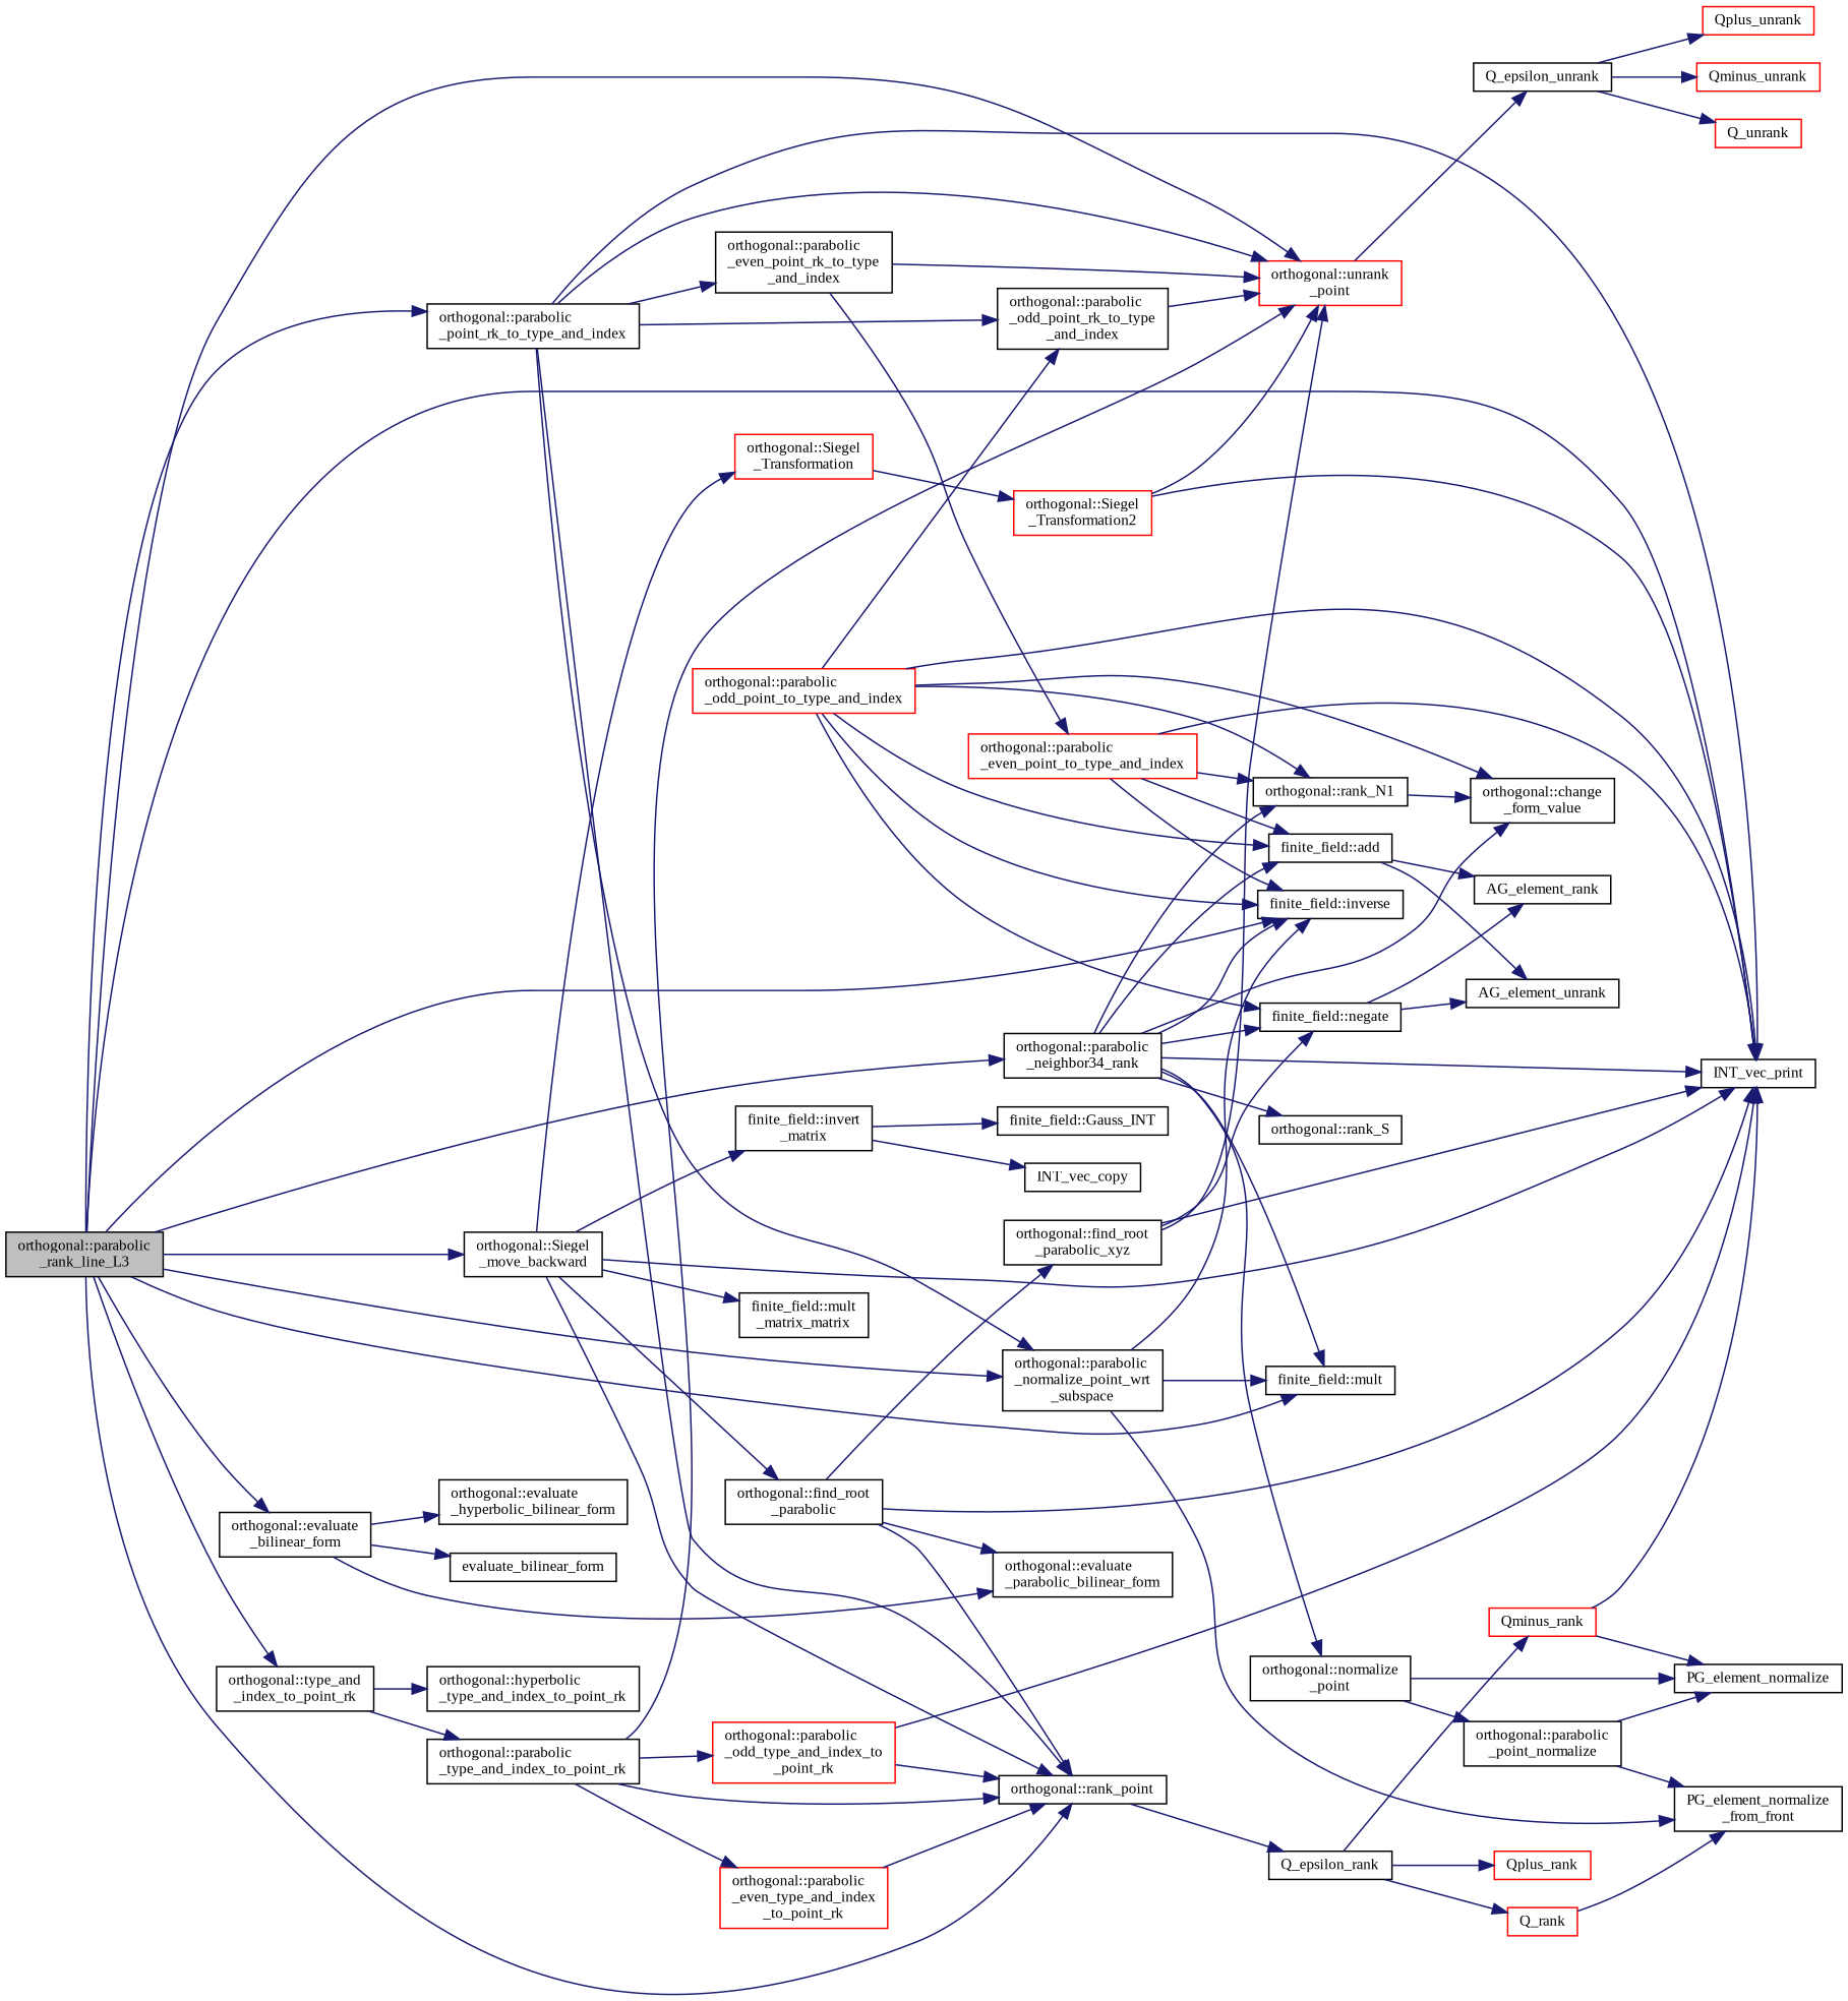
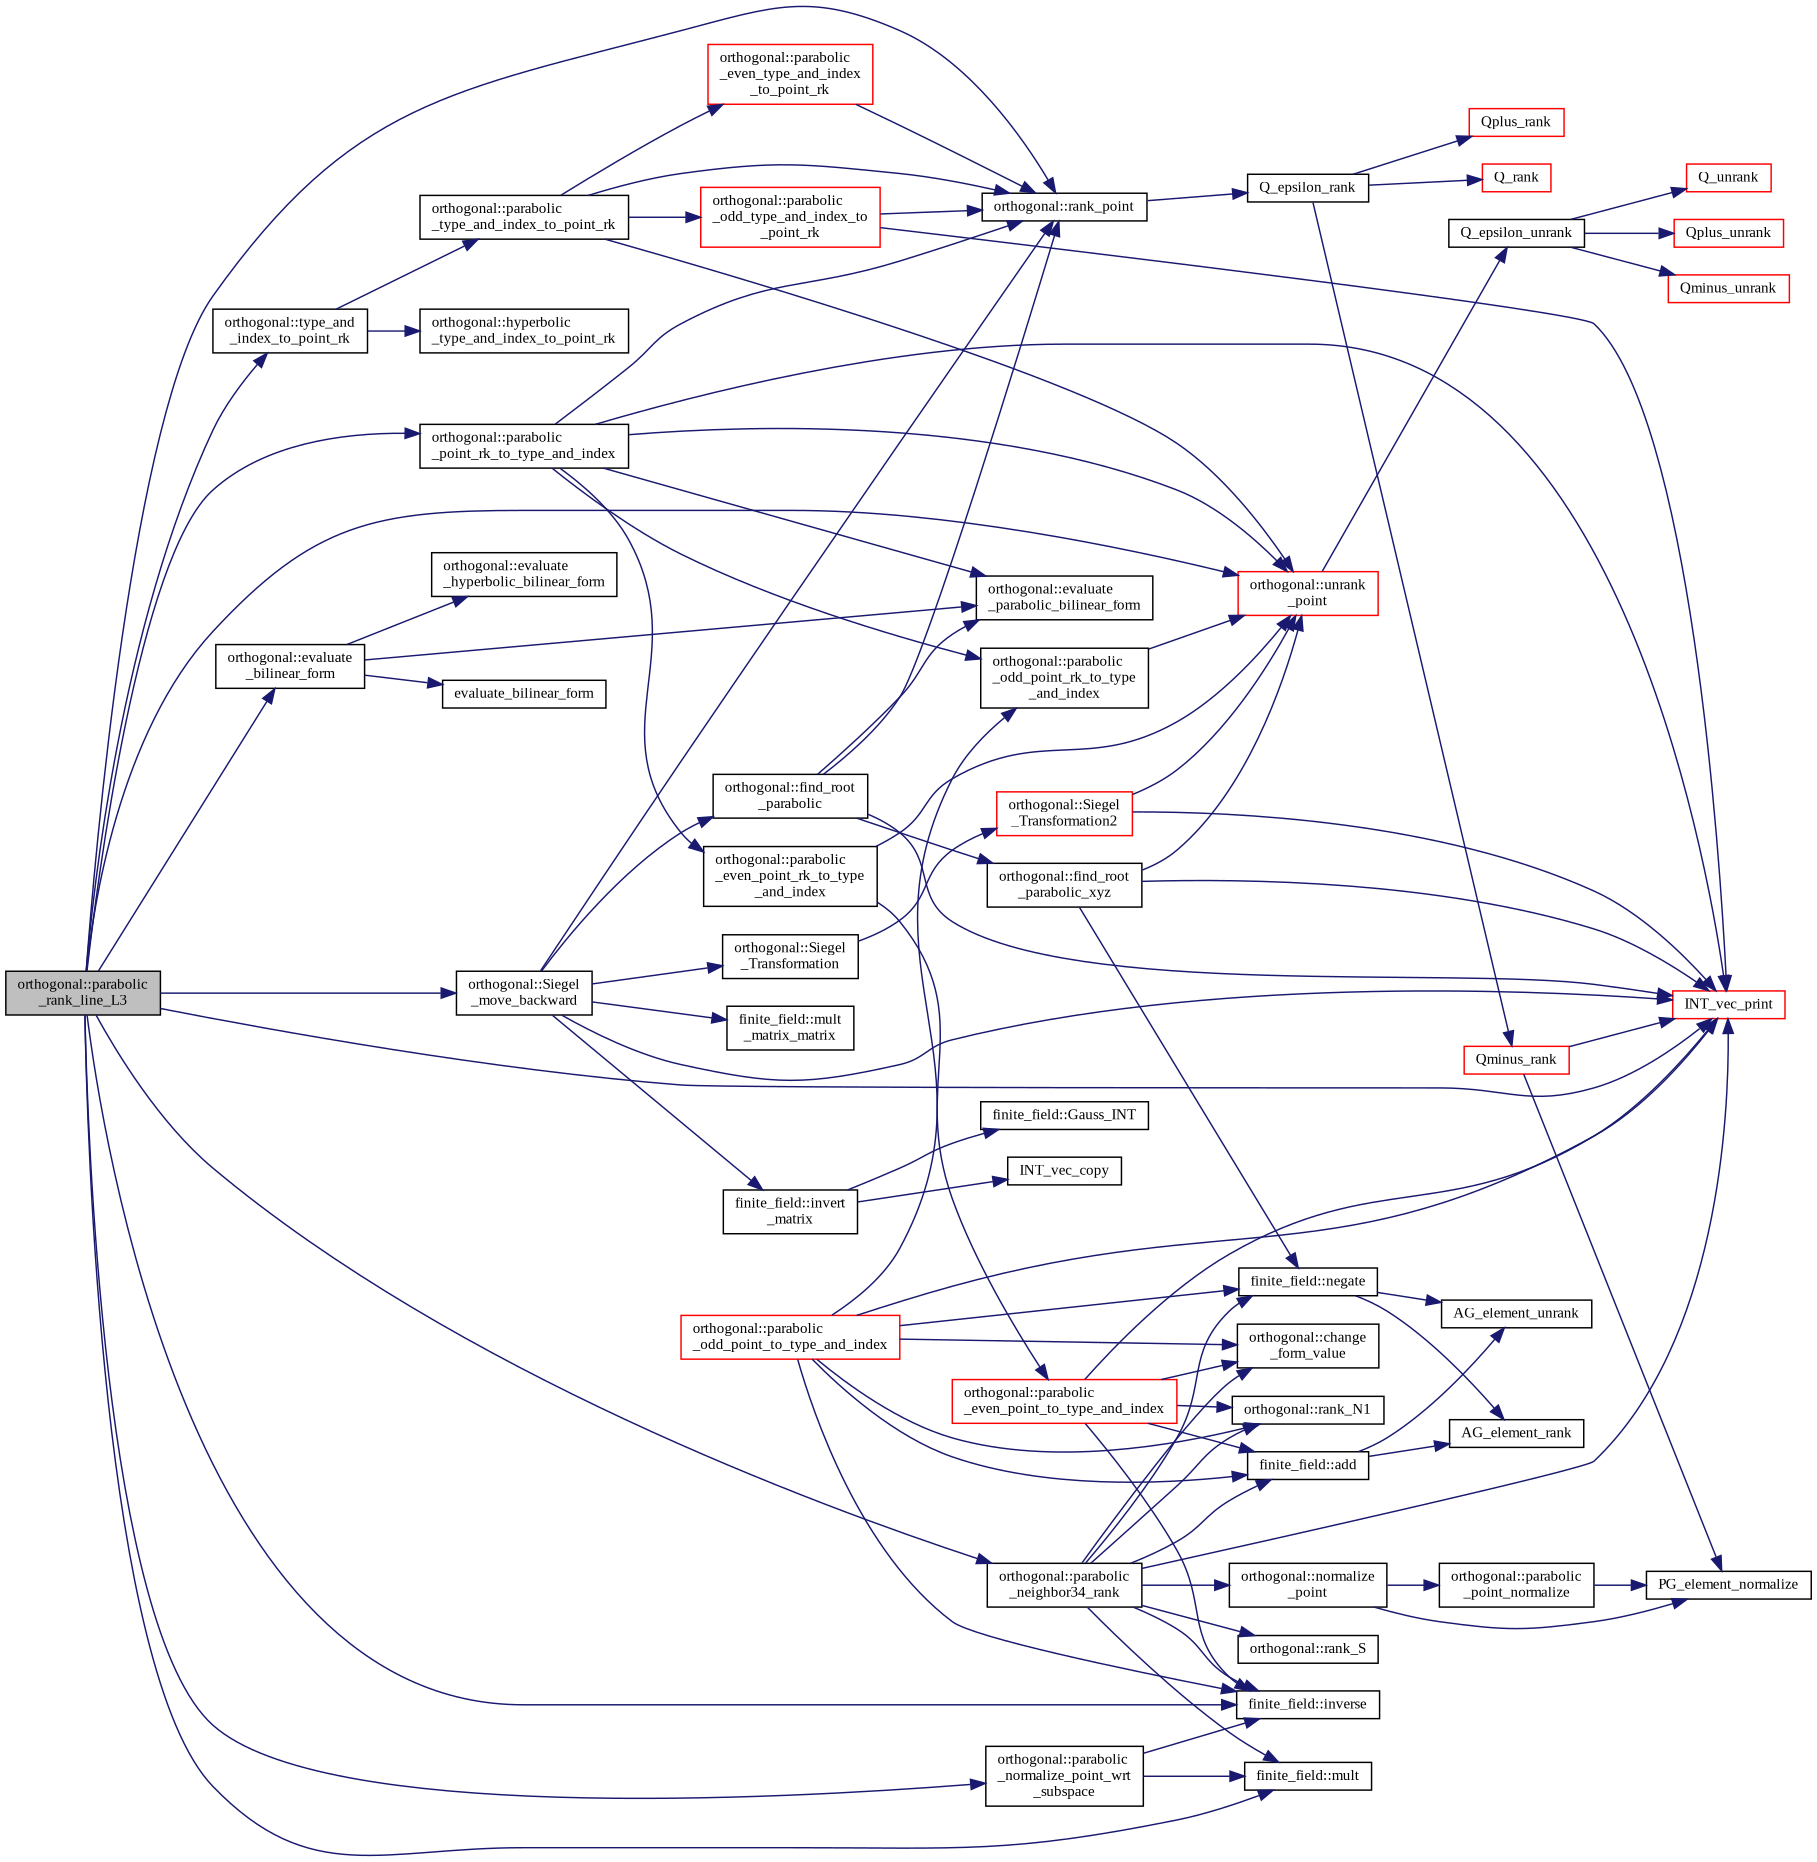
  digraph {
    fontname="Liberation Serif"
    rankdir=LR
    node [color=black fillcolor=white fontname="Liberation Serif" fontsize=10 shape=record style=filled]
    edge [color=midnightblue fontname="Liberation Serif" fontsize=10 labelfontname=Helvetica labelfontsize=10 style=solid]
    n1 [fillcolor=grey75 fontcolor=black height=0.2 label="orthogonal::parabolic\l_rank_line_L3" width=0.4]
    n2 [height=0.2 label="orthogonal::type_and\l_index_to_point_rk" width=0.4]
    n3 [color=red height=0.2 label="orthogonal::unrank\l_point" width=0.4]
    n4 [height=0.2 label="orthogonal::rank_point" width=0.4]
-   n5 [height=0.2 label=INT_vec_print width=0.4]
+   n5 [color=red height=0.2 label=INT_vec_print width=0.4]
    n6 [height=0.2 label="orthogonal::parabolic\l_normalize_point_wrt\l_subspace" width=0.4]
    n7 [height=0.2 label="finite_field::inverse" width=0.4]
    n8 [height=0.2 label="finite_field::mult" width=0.4]
    n9 [height=0.2 label="orthogonal::parabolic\l_point_rk_to_type_and_index" width=0.4]
    n10 [height=0.2 label="orthogonal::Siegel\l_move_backward" width=0.4]
    n11 [height=0.2 label="orthogonal::evaluate\l_bilinear_form" width=0.4]
    n12 [height=0.2 label="orthogonal::parabolic\l_neighbor34_rank" width=0.4]
    n13 [height=0.2 label="orthogonal::hyperbolic\l_type_and_index_to_point_rk" width=0.4]
    n14 [height=0.2 label="orthogonal::parabolic\l_type_and_index_to_point_rk" width=0.4]
    n15 [height=0.2 label=Q_epsilon_unrank width=0.4]
    n16 [height=0.2 label=Q_epsilon_rank width=0.4]
-   n17 [height=0.2 label="PG_element_normalize\l_from_front" width=0.4]
    n18 [height=0.2 label="orthogonal::parabolic\l_even_point_rk_to_type\l_and_index" width=0.4]
    n19 [height=0.2 label="orthogonal::parabolic\l_odd_point_rk_to_type\l_and_index" width=0.4]
    n20 [height=0.2 label="orthogonal::find_root\l_parabolic" width=0.4]
-   n21 [color=red height=0.2 label="orthogonal::Siegel\l_Transformation" width=0.4]
+   n21 [height=0.2 label="orthogonal::Siegel\l_Transformation" width=0.4]
    n22 [height=0.2 label="finite_field::invert\l_matrix" width=0.4]
    n23 [height=0.2 label="finite_field::mult\l_matrix_matrix" width=0.4]
    n24 [height=0.2 label="orthogonal::evaluate\l_parabolic_bilinear_form" width=0.4]
    n25 [height=0.2 label="orthogonal::evaluate\l_hyperbolic_bilinear_form" width=0.4]
    n26 [height=0.2 label=evaluate_bilinear_form width=0.4]
    n27 [height=0.2 label="orthogonal::change\l_form_value" width=0.4]
    n28 [height=0.2 label="orthogonal::rank_N1" width=0.4]
    n29 [height=0.2 label="finite_field::add" width=0.4]
    n30 [height=0.2 label="finite_field::negate" width=0.4]
    n31 [height=0.2 label="orthogonal::normalize\l_point" width=0.4]
    n32 [height=0.2 label="orthogonal::rank_S" width=0.4]
    n33 [color=red height=0.2 label="orthogonal::parabolic\l_even_type_and_index\l_to_point_rk" width=0.4]
    n34 [color=red height=0.2 label="orthogonal::parabolic\l_odd_type_and_index_to\l_point_rk" width=0.4]
    n35 [color=red height=0.2 label=Q_unrank width=0.4]
    n36 [color=red height=0.2 label=Qplus_unrank width=0.4]
    n37 [color=red height=0.2 label=Qminus_unrank width=0.4]
    n38 [color=red height=0.2 label=Q_rank width=0.4]
    n39 [color=red height=0.2 label=Qplus_rank width=0.4]
    n40 [color=red height=0.2 label=Qminus_rank width=0.4]
    n41 [height=0.2 label=PG_element_normalize width=0.4]
    n42 [color=red height=0.2 label="orthogonal::parabolic\l_even_point_to_type_and_index" width=0.4]
    n43 [height=0.2 label=AG_element_unrank width=0.4]
    n44 [height=0.2 label=AG_element_rank width=0.4]
    n45 [color=red height=0.2 label="orthogonal::parabolic\l_odd_point_to_type_and_index" width=0.4]
    n46 [height=0.2 label="orthogonal::find_root\l_parabolic_xyz" width=0.4]
    n47 [color=red height=0.2 label="orthogonal::Siegel\l_Transformation2" width=0.4]
    n48 [height=0.2 label=INT_vec_copy width=0.4]
    n49 [height=0.2 label="finite_field::Gauss_INT" width=0.4]
    n50 [height=0.2 label="orthogonal::parabolic\l_point_normalize" width=0.4]
    n1 -> n2
    n1 -> n3
    n1 -> n4
    n1 -> n5
    n1 -> n6
    n1 -> n7
    n1 -> n8
    n1 -> n9
    n1 -> n10
    n1 -> n11
    n1 -> n12
    n2 -> n13
    n2 -> n14
    n3 -> n15
    n4 -> n16
    n6 -> n7
    n6 -> n8
-   n6 -> n17
    n9 -> n3
    n9 -> n4
    n9 -> n5
-   n9 -> n6
+   n9 -> n24
    n9 -> n18
    n9 -> n19
    n10 -> n4
    n10 -> n5
    n10 -> n20
    n10 -> n21
    n10 -> n22
    n10 -> n23
    n11 -> n24
    n11 -> n25
    n11 -> n26
    n12 -> n5
    n12 -> n7
    n12 -> n8
    n12 -> n27
    n12 -> n28
    n12 -> n29
    n12 -> n30
    n12 -> n31
    n12 -> n32
    n14 -> n3
    n14 -> n4
    n14 -> n33
    n14 -> n34
    n15 -> n35
    n15 -> n36
    n15 -> n37
    n16 -> n38
    n16 -> n39
    n16 -> n40
    n18 -> n3
    n18 -> n42
    n19 -> n3
    n20 -> n4
    n20 -> n5
    n20 -> n24
    n20 -> n46
    n21 -> n47
    n22 -> n48
    n22 -> n49
    n29 -> n43
    n29 -> n44
    n30 -> n43
    n30 -> n44
    n31 -> n41
    n31 -> n50
    n33 -> n4
    n34 -> n4
    n34 -> n5
-   n38 -> n17
    n40 -> n5
    n40 -> n41
    n42 -> n5
    n42 -> n7
-   n28 -> n27
+   n42 -> n27
    n42 -> n28
    n42 -> n29
    n45 -> n5
    n45 -> n7
    n45 -> n19
    n45 -> n27
    n45 -> n28
    n45 -> n29
    n45 -> n30
    n46 -> n3
    n46 -> n5
    n46 -> n30
    n47 -> n3
    n47 -> n5
-   n50 -> n17
    n50 -> n41
  }
